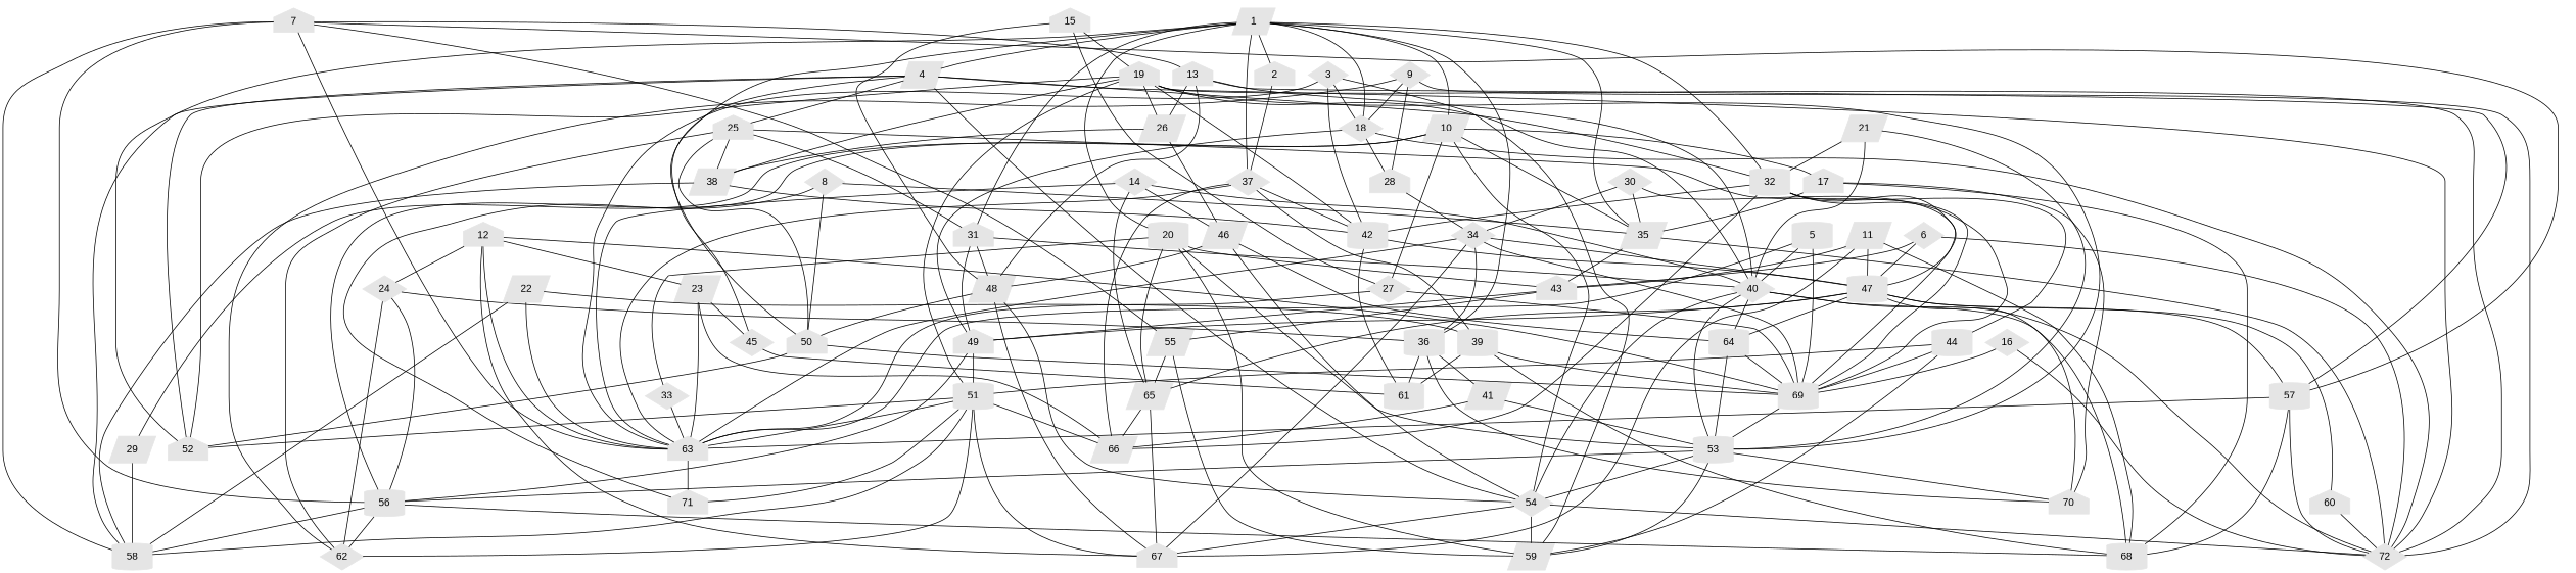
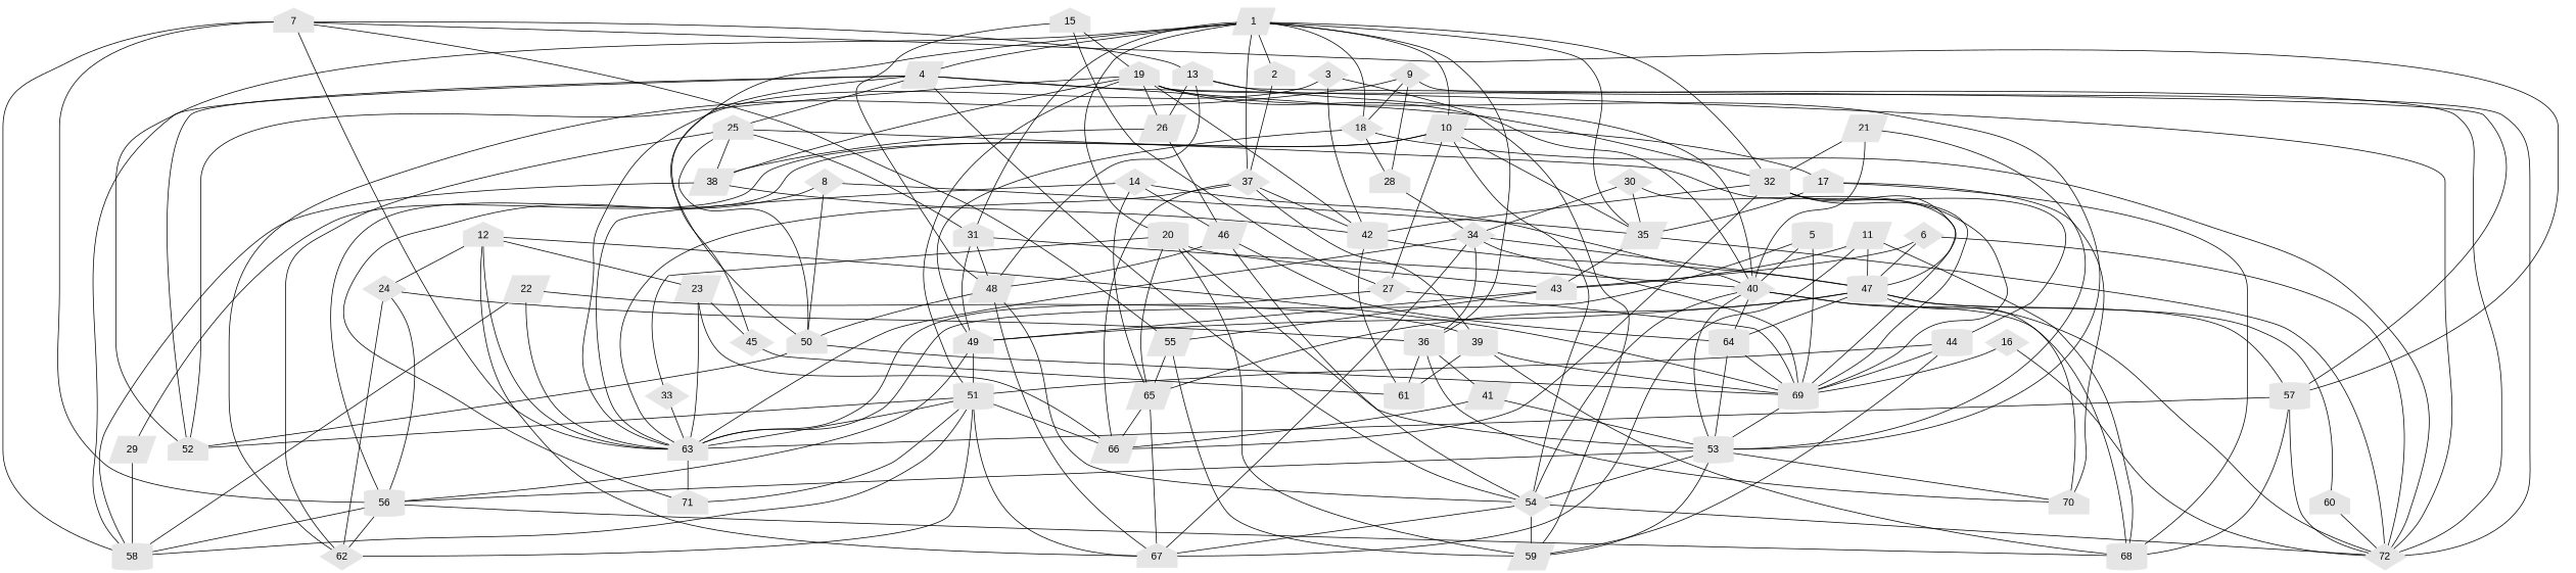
  graph {
    fontname="Liberation Sans"
    node [color=gray90 fontname="Liberation Sans" shape=house style=filled]
    edge [fontname="Liberation Sans" weight=1.0]
    1 [shape=parallelogram]
    2
    4 [shape=parallelogram]
    10 [shape=parallelogram]
    18 [shape=diamond]
    20 [shape=cylinder]
    31
    32 [shape=cylinder]
    35 [shape=parallelogram]
    36 [shape=cylinder]
    37 [shape=diamond]
    50
    52
    25
    45 [shape=diamond]
    54 [shape=diamond]
    58 [shape=cylinder]
    72 [shape=diamond]
    56 [shape=cylinder]
    17
    27 [shape=diamond]
    29 [shape=parallelogram]
    28
    49
    59 [shape=parallelogram]
    33 [shape=diamond]
    43
    65 [shape=parallelogram]
    53 [shape=cylinder]
    40 [shape=diamond]
    48 [shape=parallelogram]
    42 [shape=cylinder]
    69 [shape=cylinder]
    47 [shape=cylinder]
    66 [shape=parallelogram]
    44 [shape=cylinder]
    70
    41 [shape=parallelogram]
    61 [shape=cylinder]
    63
    39 [shape=cylinder]
    3 [shape=diamond]
    71
    62 [shape=diamond]
    38 [shape=parallelogram]
    67
    5 [shape=cylinder]
    68 [shape=cylinder]
    64 [shape=cylinder]
    6 [shape=diamond]
    55 [shape=parallelogram]
    57 [shape=cylinder]
    60
    7
    13
    26 [shape=parallelogram]
    8 [shape=diamond]
    9 [shape=diamond]
    34 [shape=diamond]
    11 [shape=parallelogram]
    12
    23 [shape=parallelogram]
    24 [shape=diamond]
    46 [shape=parallelogram]
    14 [shape=diamond]
    15
    19
    51 [shape=cylinder]
    16 [shape=diamond]
    21 [shape=parallelogram]
    22 [shape=parallelogram]
    30 [shape=diamond]
    1 -- 2
    1 -- 4
    1 -- 10
    1 -- 18
    1 -- 20
    1 -- 31
    1 -- 32
    1 -- 35
    1 -- 36
    1 -- 37
    1 -- 50
    1 -- 52
    2 -- 37
    4 -- 32
    4 -- 52
    4 -- 25
    4 -- 45
    4 -- 54
    4 -- 58
    4 -- 72
    10 -- 35
    10 -- 54
    10 -- 56
    10 -- 17
    10 -- 27
    10 -- 29
    18 -- 72
    18 -- 28
    18 -- 49
    20 -- 59
    20 -- 33
    20 -- 43
    20 -- 65
    20 -- 53
    31 -- 49
    31 -- 40
    31 -- 48
    32 -- 42
    32 -- 69
    32 -- 47
    32 -- 66
    32 -- 44
    35 -- 72
    35 -- 43
    36 -- 70
    36 -- 41
    36 -- 61
    37 -- 42
    37 -- 66
    37 -- 63
    37 -- 39
    50 -- 52
    50 -- 69
    25 -- 31
    25 -- 50
    25 -- 69
    25 -- 62
    25 -- 38
    45 -- 61
    54 -- 72
    54 -- 59 [weight=2.0]
    54 -- 67
    56 -- 58
    56 -- 62
    56 -- 68
    17 -- 35
    17 -- 70
    17 -- 68
    27 -- 69
    27 -- 63
    29 -- 58
    28 -- 34
    49 -- 56
    49 -- 51
    33 -- 63
    43 -- 49
    43 -- 55
    65 -- 66
    65 -- 67
    53 -- 54
    53 -- 56
    53 -- 59
    53 -- 70
    53 -- 64
    40 -- 54
    40 -- 72
    40 -- 53 [weight=2.0]
    40 -- 68
    40 -- 64
    48 -- 50
    48 -- 54
    48 -- 67
    42 -- 47
    42 -- 61
    69 -- 53
    47 -- 49
    47 -- 65
    47 -- 70
    47 -- 64
    47 -- 57
    47 -- 60
    44 -- 59
    44 -- 69
    44 -- 51
    41 -- 53
    41 -- 66
    63 -- 71
    39 -- 69
    39 -- 61
    39 -- 68
-   3 -- 18
    3 -- 59
    3 -- 42
    3 -- 63
    38 -- 58
    38 -- 42
    5 -- 40
    5 -- 69
    5 -- 63
    64 -- 69
    6 -- 72
    6 -- 43
    6 -- 47
    55 -- 59
    55 -- 65
    57 -- 72
    57 -- 63
    57 -- 68
    60 -- 72
    7 -- 58
    7 -- 56
    7 -- 63
    7 -- 55
    7 -- 57
    7 -- 13
    13 -- 40
    13 -- 48
    13 -- 57
    13 -- 26
    26 -- 38
    26 -- 46
    8 -- 35
    8 -- 50
    8 -- 71
    9 -- 18
    9 -- 72
    9 -- 28
    9 -- 62
    34 -- 36
    34 -- 69
    34 -- 47
    34 -- 63
    34 -- 67
    11 -- 43
    11 -- 47
    11 -- 67
    11 -- 68
    12 -- 69
    12 -- 63
    12 -- 67
    12 -- 23
    12 -- 24
    23 -- 45
    23 -- 66
    23 -- 63
    24 -- 36
    24 -- 56
    24 -- 62
    46 -- 54
    46 -- 48
    46 -- 64
    14 -- 65
    14 -- 40
    14 -- 63
    14 -- 46
    15 -- 27
    15 -- 48
    15 -- 19
    19 -- 52
    19 -- 72 [weight=2.0]
    19 -- 53
    19 -- 40
    19 -- 42
    19 -- 38
    19 -- 26
    19 -- 51
    51 -- 52
    51 -- 58
    51 -- 66
    51 -- 63 [weight=2.0]
    51 -- 71
    51 -- 62
    51 -- 67
    16 -- 72
    16 -- 69
    21 -- 32
    21 -- 53
    21 -- 40
    22 -- 58
    22 -- 63
    22 -- 39
    30 -- 35
    30 -- 69
    30 -- 34
  }
